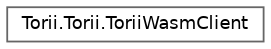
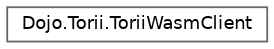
  digraph {
    rankdir=LR
-   n1 [color=grey40 fillcolor=white fontname=Helvetica fontsize=10 height=0.2 label="Torii.Torii.ToriiWasmClient" shape=box style=filled width=0.4]
+   n1 [color=grey40 fillcolor=white fontname=Helvetica fontsize=10 height=0.2 label="Dojo.Torii.ToriiWasmClient" shape=box style=filled width=0.4]
  }
